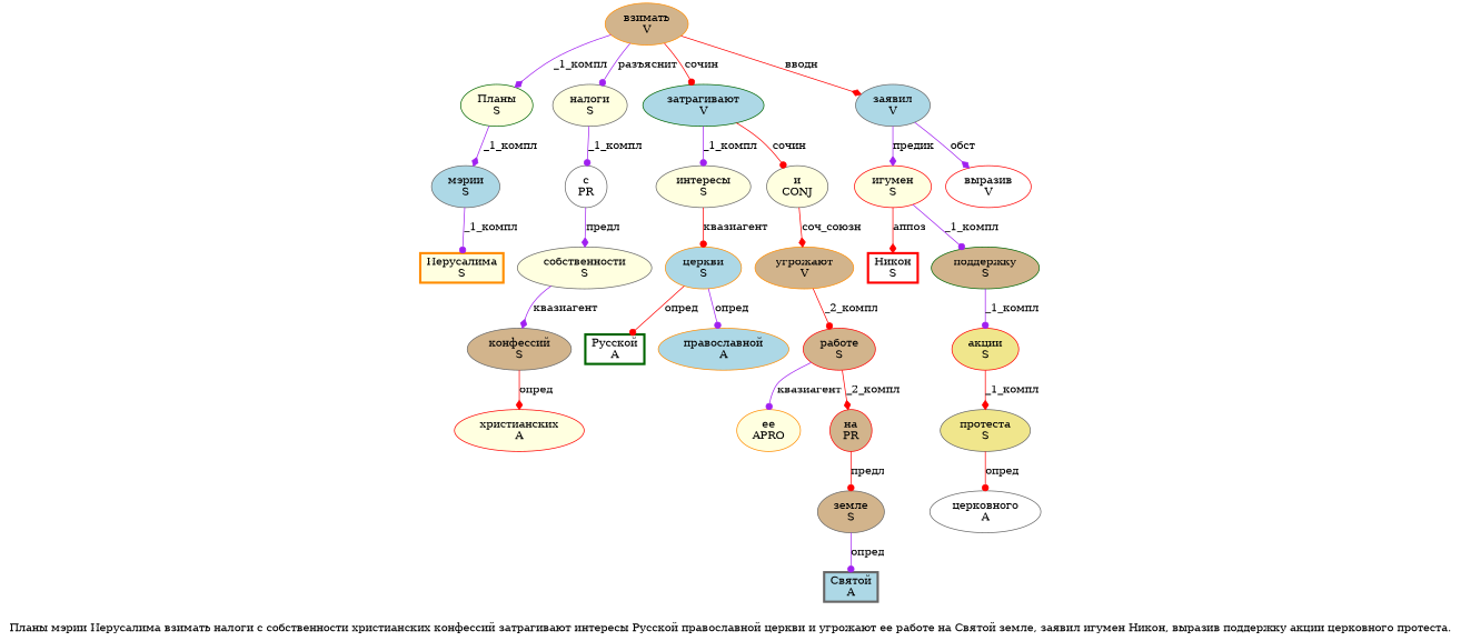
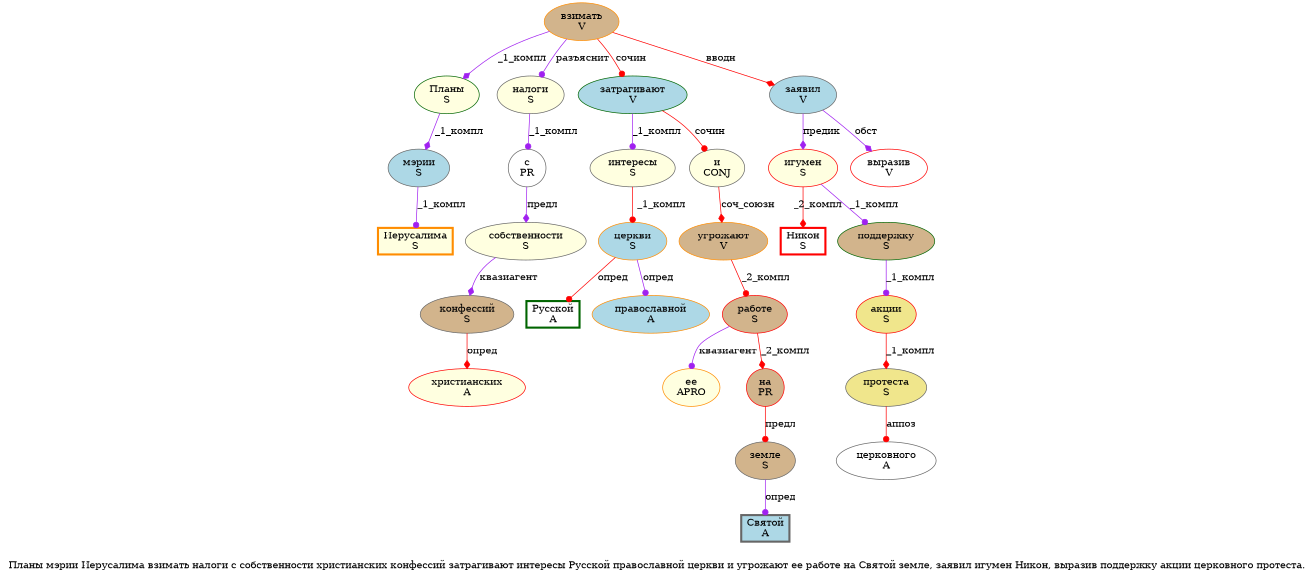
  digraph {
    label="Планы мэрии Иерусалима взимать налоги с собственности христианских конфессий затрагивают интересы Русской православной церкви и угрожают ее работе на Святой земле, заявил игумен Никон, выразив поддержку акции церковного протеста."
    node [color=gray40 fillcolor=lightyellow penwidth=1 shape=ellipse style=filled]
    edge [arrowhead=dot color=purple]
    n1 [color=darkgreen label="Планы\nS"]
    n2 [fillcolor=lightblue label="мэрии\nS"]
    n3 [color=darkorange label="Иерусалима\nS" penwidth=3 shape=box]
    n4 [color=darkorange fillcolor=tan label="взимать\nV"]
    n5 [label="налоги\nS"]
    n6 [color=darkgreen fillcolor=lightblue label="затрагивают\nV"]
    n7 [fillcolor=lightblue label="заявил\nV"]
    n8 [fillcolor=white label="с\nPR"]
    n9 [label="интересы\nS"]
    n10 [label="и\nCONJ"]
    n11 [color=red label="игумен\nS"]
    n12 [color=red fillcolor=white label="выразив\nV"]
    n13 [label="собственности\nS"]
    n14 [fillcolor=tan label="конфессий\nS"]
    n15 [color=red label="христианских\nA"]
    n16 [color=darkorange fillcolor=lightblue label="церкви\nS"]
    n17 [color=darkorange fillcolor=tan label="угрожают\nV"]
    n18 [color=darkgreen fillcolor=white label="Русской\nA" penwidth=3 shape=box]
    n19 [color=darkorange fillcolor=lightblue label="православной\nA"]
    n20 [color=red fillcolor=tan label="работе\nS"]
    n21 [color=darkorange label="ее\nAPRO"]
    n22 [color=red fillcolor=tan label="на\nPR"]
    n23 [fillcolor=tan label="земле\nS"]
    n24 [fillcolor=lightblue label="Святой\nA" penwidth=3 shape=box]
    n25 [color=red fillcolor=white label="Никон\nS" penwidth=3 shape=box]
    n26 [color=darkgreen fillcolor=tan label="поддержку\nS"]
    n27 [color=red fillcolor=khaki label="акции\nS"]
    n28 [fillcolor=khaki label="протеста\nS"]
    n29 [fillcolor=white label="церковного\nA"]
    n1 -> n2 [arrowhead=diamond label="_1_компл"]
    n2 -> n3 [label="_1_компл"]
    n4 -> n1 [arrowhead=diamond label="_1_компл"]
    n4 -> n5 [label="разъяснит"]
    n4 -> n6 [color=red label="сочин"]
    n4 -> n7 [arrowhead=diamond color=red label="вводн"]
    n5 -> n8 [label="_1_компл"]
    n6 -> n9 [label="_1_компл"]
    n6 -> n10 [color=red label="сочин"]
    n7 -> n11 [arrowhead=diamond label="предик"]
    n7 -> n12 [arrowhead=diamond label="обст"]
    n8 -> n13 [arrowhead=diamond label="предл"]
-   n9 -> n16 [color=red label="квазиагент"]
+   n9 -> n16 [color=red label="_1_компл"]
    n10 -> n17 [arrowhead=diamond color=red label="соч_союзн"]
-   n11 -> n25 [arrowhead=diamond color=red label="аппоз"]
+   n11 -> n25 [arrowhead=diamond color=red label="_2_компл"]
    n11 -> n26 [label="_1_компл"]
    n13 -> n14 [arrowhead=diamond label="квазиагент"]
    n14 -> n15 [arrowhead=diamond color=red label="опред"]
    n16 -> n18 [color=red label="опред"]
    n16 -> n19 [label="опред"]
    n17 -> n20 [color=red label="_2_компл"]
    n20 -> n21 [label="квазиагент"]
    n20 -> n22 [arrowhead=diamond color=red label="_2_компл"]
    n22 -> n23 [color=red label="предл"]
    n23 -> n24 [label="опред"]
    n26 -> n27 [label="_1_компл"]
    n27 -> n28 [arrowhead=diamond color=red label="_1_компл"]
-   n28 -> n29 [color=red label="опред"]
+   n28 -> n29 [color=red label="аппоз"]
  }
